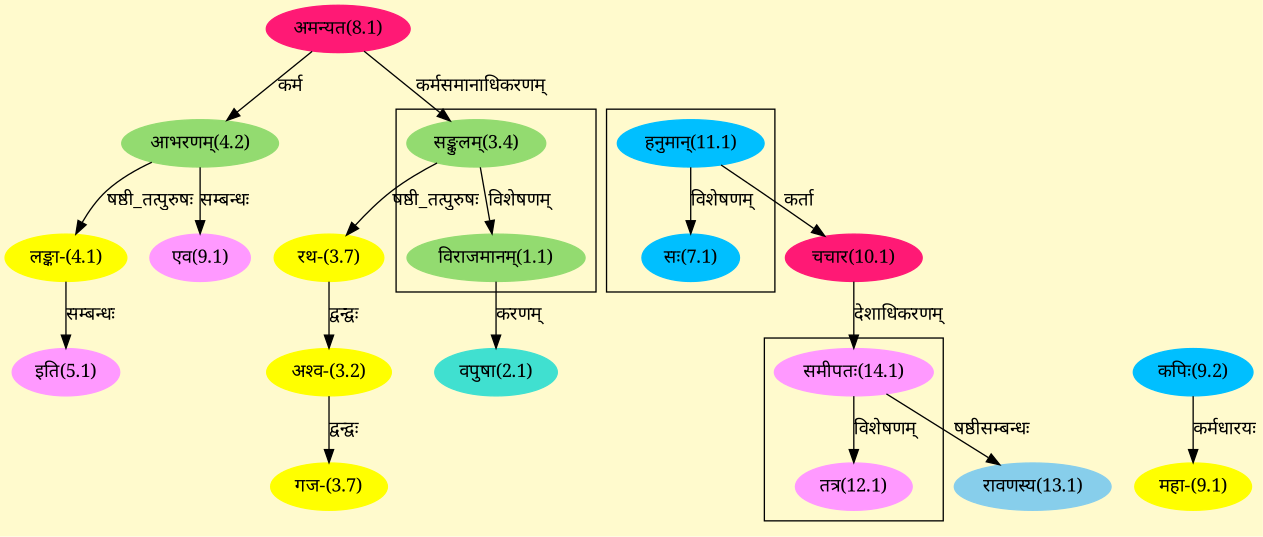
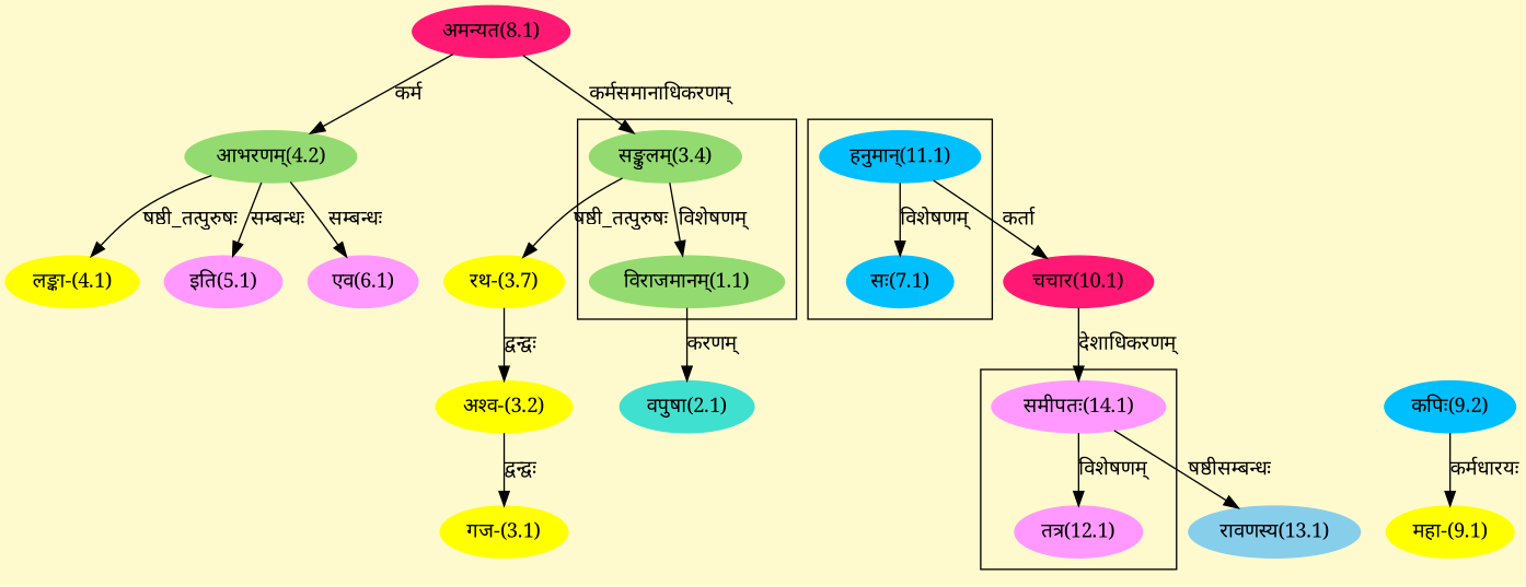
  digraph {
    bgcolor=lemonchiffon1
    compound=true
    fontname="Noto Serif"
    rankdir=BT
    node [color="#FFFF00" fontname="Noto Serif" style=filled]
    edge [dir=back fontname="Noto Serif"]
    n1 [color="#93DB70" label="विराजमानम्(1.1)"]
    n2 [color="#93DB70" label="सङ्कुलम्(3.4)"]
    n3 [color="#00BFFF" label="सः(7.1)"]
    n4 [color="#00BFFF" label="हनुमान्(11.1)"]
    n5 [color="#FF99FF" label="तत्र(12.1)"]
    n6 [color="#FF99FF" label="समीपतः(14.1)"]
    n7 [color="#FF1975" label="अमन्यत(8.1)"]
    n8 [color="#FF1975" label="चचार(10.1)"]
    n9 [color="#40E0D0" label="वपुषा(2.1)"]
-   n10 [label="गज-(3.7)"]
+   n10 [label="गज-(3.1)"]
    n11 [label="अश्व-(3.2)"]
    n12 [label="रथ-(3.7)"]
    n13 [label="लङ्का-(4.1)"]
    n14 [color="#93DB70" label="आभरणम्(4.2)"]
    n15 [color="#FF99FF" label="इति(5.1)"]
-   n16 [color="#FF99FF" label="एव(9.1)"]
+   n16 [color="#FF99FF" label="एव(6.1)"]
    n17 [label="महा-(9.1)"]
    n18 [color="#00BFFF" label="कपिः(9.2)"]
    n19 [color="#87CEEB" label="रावणस्य(13.1)"]
    subgraph cluster_1 {
      n1
      n2
    }
    subgraph cluster_2 {
      n3
      n4
    }
    subgraph cluster_3 {
      n5
      n6
    }
    n1 -> n2 [label="विशेषणम्"]
    n2 -> n7 [label="कर्मसमानाधिकरणम्"]
    n3 -> n4 [label="विशेषणम्"]
    n5 -> n6 [label="विशेषणम्"]
    n6 -> n8 [label="देशाधिकरणम्"]
    n8 -> n4 [label="कर्ता"]
    n9 -> n1 [label="करणम्"]
    n10 -> n11 [label="द्वन्द्वः"]
    n11 -> n12 [label="द्वन्द्वः"]
    n12 -> n2 [label="षष्ठी_तत्पुरुषः"]
    n13 -> n14 [label="षष्ठी_तत्पुरुषः"]
    n14 -> n7 [label="कर्म"]
-   n15 -> n13 [label="सम्बन्धः"]
+   n15 -> n14 [label="सम्बन्धः"]
    n16 -> n14 [label="सम्बन्धः"]
    n17 -> n18 [label="कर्मधारयः"]
    n19 -> n6 [label="षष्ठीसम्बन्धः"]
  }
